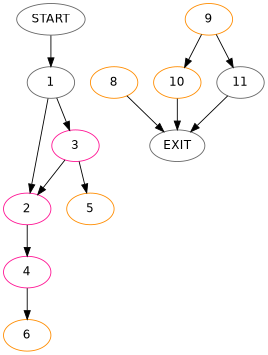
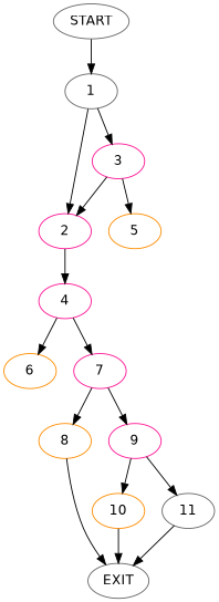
  digraph {
    fontname="DejaVu Sans"
    node [color=darkorange fontname="DejaVu Sans"]
    edge [fontname="DejaVu Sans"]
    n1 [color=gray40 label=START]
    1 [color=gray40]
    2 [color=deeppink]
    3 [color=deeppink]
    n5 [color=gray40 label=EXIT]
    4 [color=deeppink]
    5
    6
+   7 [color=deeppink]
    8
-   9
+   9 [color=deeppink]
    10
    11 [color=gray40]
    n1 -> 1
    1 -> 2
    1 -> 3
    2 -> 4
    3 -> 2
    3 -> 5
    4 -> 6
+   4 -> 7
+   7 -> 8
+   7 -> 9
    8 -> n5
    9 -> 10
    9 -> 11
    10 -> n5
    11 -> n5
  }
